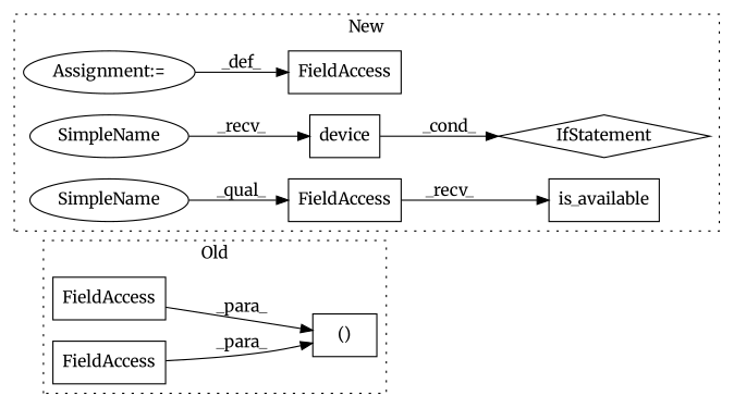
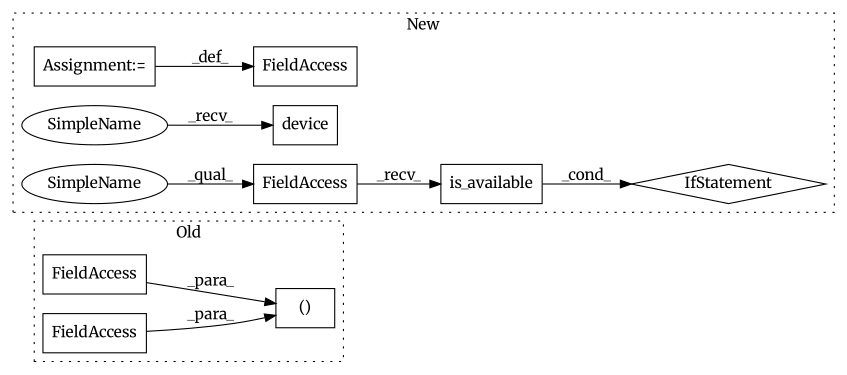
  digraph {
    fontname=Merriweather
    rankdir=LR
    node [a=22 fontname=Merriweather l=9 s=3174 shape=box]
    edge [fontname=Merriweather]
    n1 [a=106 l=50 label="()"]
    n2 [l=8 label=FieldAccess s=3216]
    n3 [label=FieldAccess]
    n4 [a=32 l=14 label=is_available s=2206]
    n5 [l=10 label=FieldAccess s=2195]
    n6 [a=25 l=3 label=IfStatement s=2220 shape=diamond]
    n7 [a=32 l="7,1" label=device s="2188,2237"]
-   n8 [a=7 l=1 label="Assignment:=" s=2181 shape=ellipse]
+   n8 [a=7 l=1 label="Assignment:=" s=2181]
    n9 [label=FieldAccess s=2272]
    n10 [a=42 l=5 label=SimpleName s=2182 shape=ellipse]
    n11 [a=42 l=5 label=SimpleName s=2195 shape=ellipse]
    subgraph cluster_1 {
      label=Old
      style=dotted
      n1
      n2
      n3
    }
    subgraph cluster_2 {
      label=New
      style=dotted
      n4
      n5
      n6
      n7
      n8
      n9
      n10
      n11
    }
    n2 -> n1 [label=_para_]
    n3 -> n1 [label=_para_]
-   n7 -> n6 [label=_cond_]
+   n4 -> n6 [label=_cond_]
    n5 -> n4 [label=_recv_]
    n8 -> n9 [label=_def_]
    n10 -> n7 [label=_recv_]
    n11 -> n5 [label=_qual_]
  }
